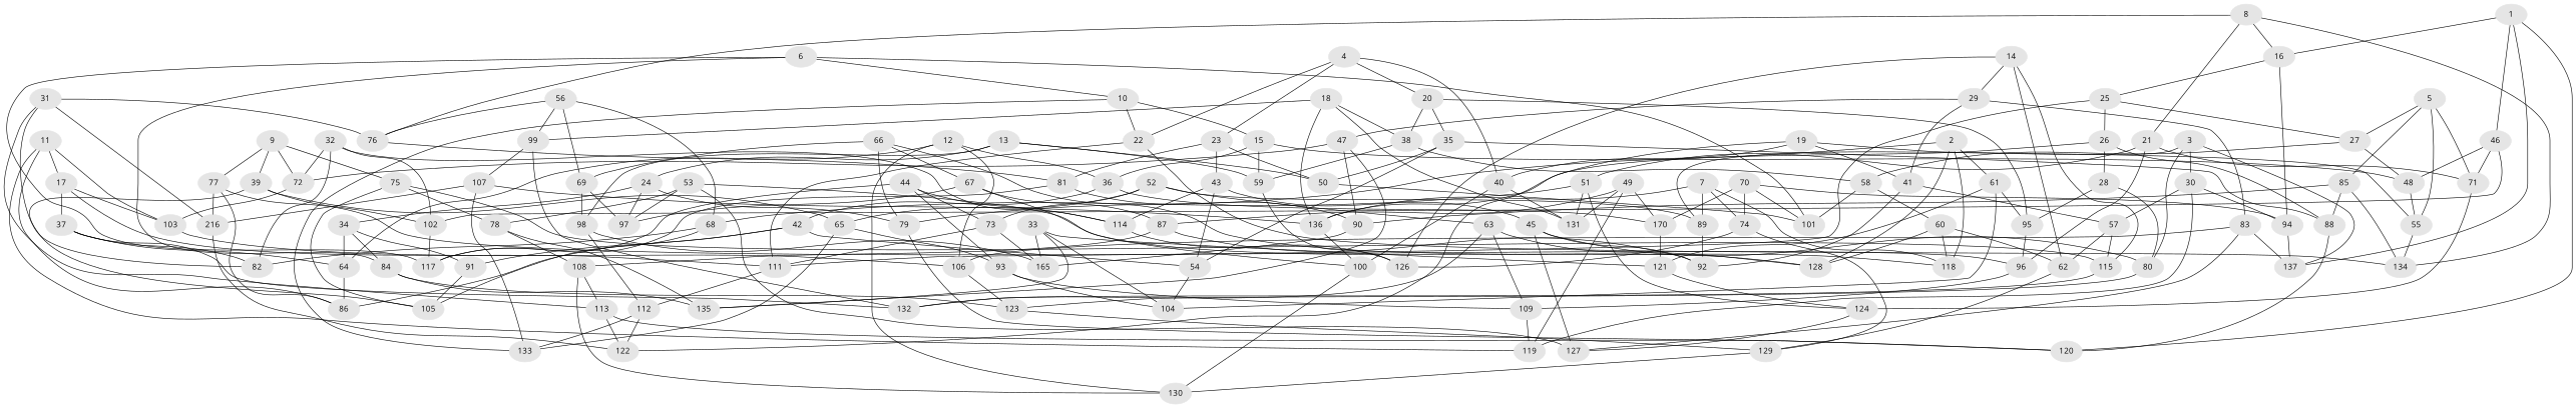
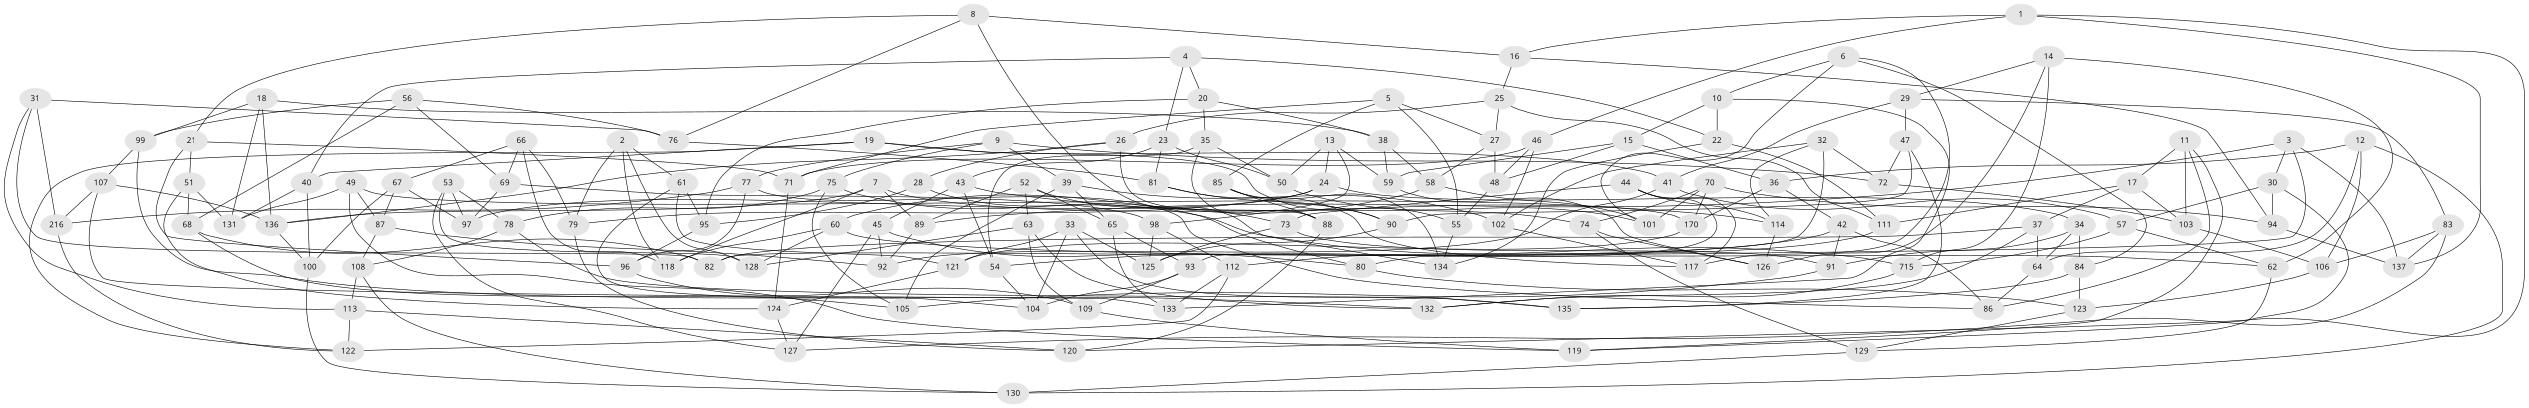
  graph {
    fontname="Open Sans"
    node [color=gray90 fontname="Open Sans" style=filled]
    edge [fontname="Open Sans"]
    1
    16
    46
    120
    137
    25
    94
    71
    48
    102
    2
    61
    79
    118
    128
    95
    104
    121
    3
    30
    80
    89
    119
    57
    123
    92
    4
    20
    22
    23
    40
    38
    35
    134
    111
    50
    43
    81
    131
    100
    5
    27
    55
    85
    58
    124
    88
    90
    6
    10
    84
    101
    117
    15
    133
    135
    7
    74
    136
    126
    129
    8
    21
    76
    51
    96
    9
    39
    72
    75
    77
    65
    105
    103
-   115
+   115 [label=715]
    78
    86
    n78 [label=216]
    36
    59
    11
    17
    37
    106
    12
    64
    130
    42
    n89 [label=170]
    13
    24
    98
    34
    97
-   125 [label=165]
+   125
    112
    14
    29
    62
    41
    47
    83
    132
    26
    82
    18
    99
    107
    19
    122
    54
    68
    109
    114
    45
    91
    28
    60
    127
    31
    113
    32
    33
    93
    44
    73
    49
    87
    108
    52
    63
    53
    56
    69
    66
    67
    70
    1 -- 16
    1 -- 46
    1 -- 120
    1 -- 137
    16 -- 25
    16 -- 94
    46 -- 71
    46 -- 48
    46 -- 102
    25 -- 111
    25 -- 27
    25 -- 26
    94 -- 137
    71 -- 124
    48 -- 55
    102 -- 117
    2 -- 61
    2 -- 79
    2 -- 118
    2 -- 128
    61 -- 95
    61 -- 104
    61 -- 121
    79 -- 120
    95 -- 96
    121 -- 124
    3 -- 137
    3 -- 30
    3 -- 80
    3 -- 89
    30 -- 94
    30 -- 119
    30 -- 57
    80 -- 123
    89 -- 92
    57 -- 115
    57 -- 62
    123 -- 129
    4 -- 20
    4 -- 22
    4 -- 23
    4 -- 40
    20 -- 95
    20 -- 38
    20 -- 35
    22 -- 134
    22 -- 111
    23 -- 50
    23 -- 43
    23 -- 81
    40 -- 131
    40 -- 100
    38 -- 58
    38 -- 59
    35 -- 50
    35 -- 88
    35 -- 54
    111 -- 112
    50 -- 101
    43 -- 54
    43 -- 114
    43 -- 45
    81 -- 90
    81 -- 117
    100 -- 130
    5 -- 71
    5 -- 27
    5 -- 55
    5 -- 85
    27 -- 48
    27 -- 58
    55 -- 134
    85 -- 134
    85 -- 88
    85 -- 90
    58 -- 101
    58 -- 60
    124 -- 127
    88 -- 120
    90 -- 125
    6 -- 10
    6 -- 84
    6 -- 101
    6 -- 117
    10 -- 22
    10 -- 15
    10 -- 133
    84 -- 123
    84 -- 135
    15 -- 48
    15 -- 36
    15 -- 59
    7 -- 118
    7 -- 89
    7 -- 74
    7 -- 136
    74 -- 126
    74 -- 129
    136 -- 100
    129 -- 130
    8 -- 16
    8 -- 134
    8 -- 21
    8 -- 76
    21 -- 71
    21 -- 51
    21 -- 96
    76 -- 81
    51 -- 131
    51 -- 124
    51 -- 68
    96 -- 109
    9 -- 39
    9 -- 72
    9 -- 75
    9 -- 77
    39 -- 102
    39 -- 65
    39 -- 105
    72 -- 103
    75 -- 105
    75 -- 115
    75 -- 78
    77 -- 96
    77 -- 86
    77 -- n78
    65 -- 133
    65 -- 93
    103 -- 106
    115 -- 132
    78 -- 135
    78 -- 108
    n78 -- 122
    36 -- 42
    36 -- n89
    59 -- 126
    11 -- 119
    11 -- 103
    11 -- 86
    11 -- 17
    17 -- 111
    17 -- 103
    17 -- 37
    37 -- 64
    37 -- 132
    37 -- 82
    106 -- 123
    12 -- 36
    12 -- 106
    12 -- 64
    12 -- 130
    64 -- 86
    42 -- 86
    42 -- 54
    42 -- 91
    n89 -- 121
    13 -- 50
    13 -- 59
    13 -- 24
    13 -- 98
    24 -- 79
    24 -- 34
    24 -- 97
    98 -- 125
    98 -- 112
    34 -- 84
    34 -- 64
    34 -- 91
    112 -- 133
    112 -- 122
    14 -- 126
    14 -- 115
    14 -- 29
    14 -- 62
    29 -- 41
    29 -- 47
    29 -- 83
    62 -- 129
    41 -- 57
    41 -- 92
    47 -- 90
    47 -- 135
    47 -- 72
    83 -- 137
    83 -- 106
    83 -- 127
    26 -- 88
    26 -- 136
    26 -- 28
    18 -- 38
    18 -- 131
    18 -- 136
    18 -- 99
    99 -- 132
    99 -- 107
    107 -- 133
    107 -- 136
    107 -- n78
    19 -- 40
    19 -- 55
    19 -- 41
    19 -- 122
    54 -- 104
    68 -- 105
    68 -- 82
    109 -- 119
    114 -- 126
    45 -- 80
    45 -- 92
    45 -- 127
    91 -- 105
    28 -- 95
    28 -- 80
    60 -- 118
    60 -- 128
    60 -- 62
    31 -- 76
    31 -- n78
    31 -- 82
    31 -- 113
    113 -- 120
    113 -- 122
    32 -- 102
    32 -- 72
    32 -- 82
    32 -- 114
    33 -- 104
    33 -- 121
    33 -- 135
    33 -- 125
    93 -- 104
    93 -- 109
    44 -- 117
    44 -- 114
    44 -- 93
    44 -- 73
    73 -- 125
-   73 -- 111
+   73 -- 91
    49 -- 119
    49 -- 131
    49 -- n89
    49 -- 87
    87 -- 92
    87 -- 108
    108 -- 130
    108 -- 113
    52 -- 89
    52 -- 65
    52 -- 73
    52 -- 63
    63 -- 128
    63 -- 132
    63 -- 109
    53 -- 128
    53 -- 78
    53 -- 97
    53 -- 127
    56 -- 76
    56 -- 99
    56 -- 68
    56 -- 69
    69 -- 98
    69 -- 97
    66 -- 79
    66 -- 118
    66 -- 69
    66 -- 67
    67 -- 100
    67 -- 97
    67 -- 87
    70 -- 94
    70 -- 101
    70 -- 74
    70 -- n89
  }
